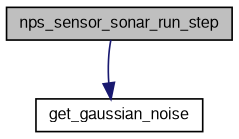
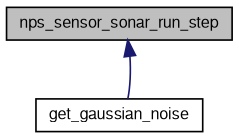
  digraph {
    rankdir=TB
    node [color=black fontname=FreeSans fontsize=10 shape=record style=filled]
    n1 [fillcolor=grey75 fontcolor=black height=0.2 label=nps_sensor_sonar_run_step width=0.4]
    n2 [fillcolor=white height=0.2 label=get_gaussian_noise width=0.4]
-   n1 -> n2 [color=midnightblue fontname=FreeSans fontsize=10 labelfontname=FreeSans labelfontsize=10 style=solid]
+   n2 -> n1 [color=midnightblue fontname=FreeSans fontsize=10 labelfontname=FreeSans labelfontsize=10 style=solid]
  }
